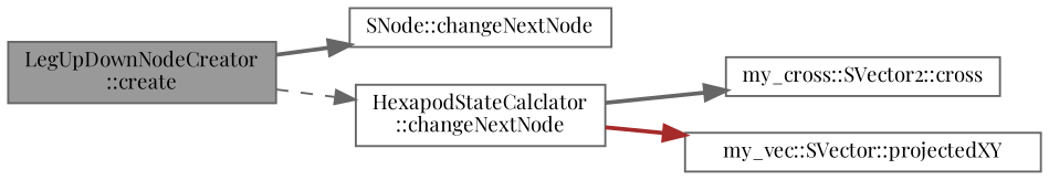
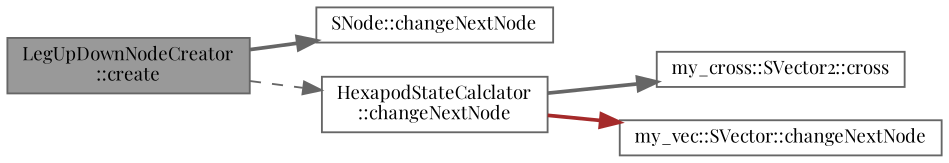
  digraph {
    fontname="Playfair Display"
    rankdir=LR
    node [color=grey40 fillcolor=white fontname="Playfair Display" fontsize=10 shape=box style=filled]
    edge [color=gray40 fontname="Playfair Display" fontsize=10 labelfontname=Helvetica labelfontsize=10 style=bold]
    n1 [color=gray40 fillcolor=grey60 fontcolor=black height=0.2 label="LegUpDownNodeCreator\l::create" width=0.4]
    n2 [height=0.2 label="SNode::changeNextNode" width=0.4]
    n3 [height=0.2 label="HexapodStateCalclator\l::changeNextNode" width=0.4]
    n4 [height=0.2 label="my_cross::SVector2::cross" width=0.4]
-   n5 [height=0.2 label="my_vec::SVector::projectedXY" width=0.4]
+   n5 [height=0.2 label="my_vec::SVector::changeNextNode" width=0.4]
    n1 -> n2
    n1 -> n3 [style=dashed]
    n3 -> n4
    n3 -> n5 [color=brown]
  }
